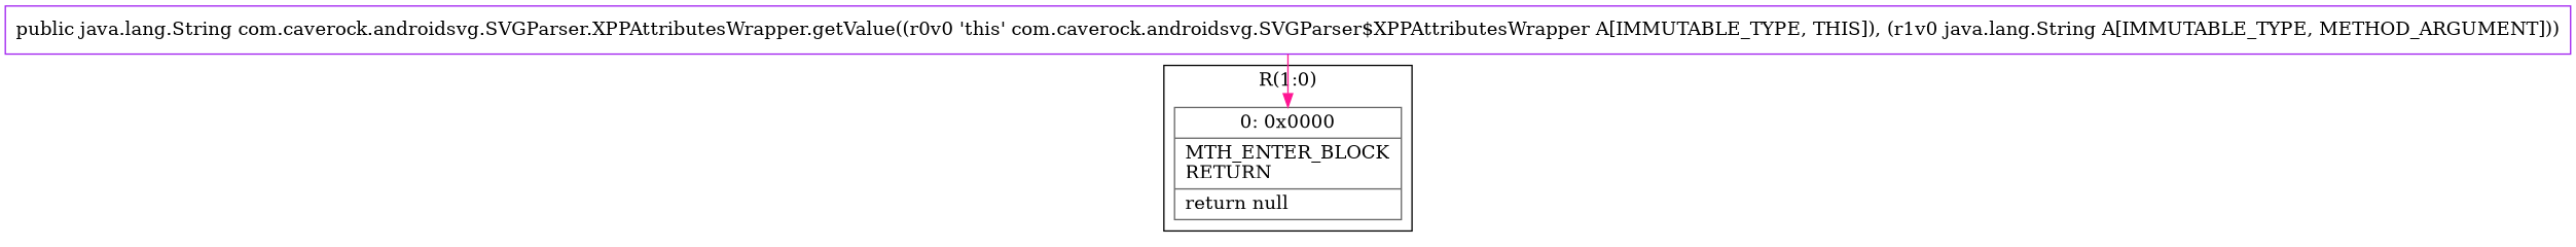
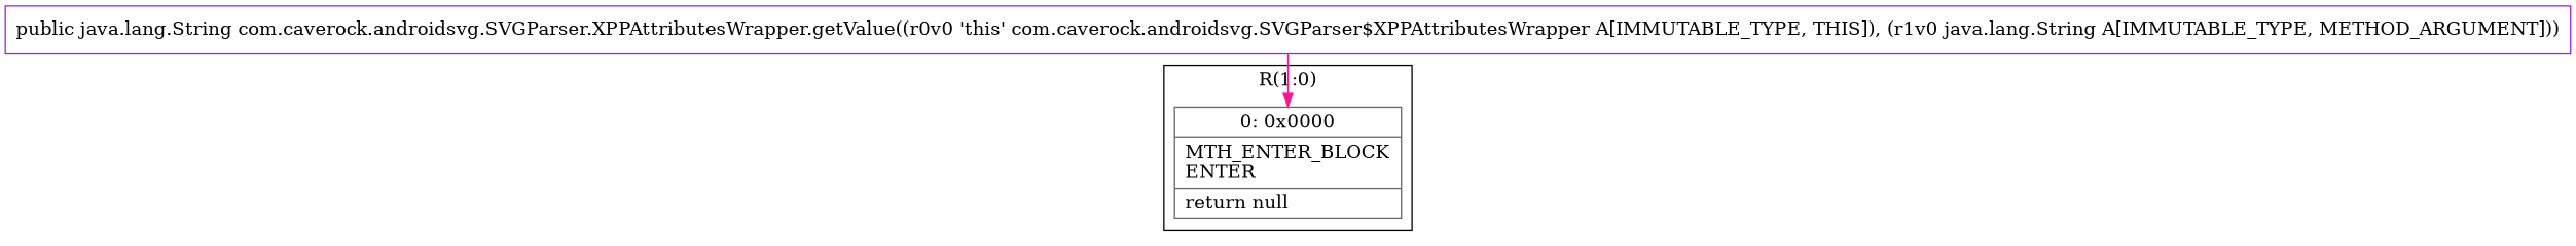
  digraph {
    node [shape=record]
-   n1 [color=gray40 label="{0\:\ 0x0000|MTH_ENTER_BLOCK\lRETURN\l|return null\l}"]
+   n1 [color=gray40 label="{0\:\ 0x0000|MTH_ENTER_BLOCK\lENTER\l|return null\l}"]
    n2 [label="{public java.lang.String com.caverock.androidsvg.SVGParser.XPPAttributesWrapper.getValue((r0v0 'this' com.caverock.androidsvg.SVGParser$XPPAttributesWrapper A[IMMUTABLE_TYPE, THIS]), (r1v0 java.lang.String A[IMMUTABLE_TYPE, METHOD_ARGUMENT])) }" color=purple]
    subgraph cluster_1 {
      label="R(1:0)"
      n1
    }
    n2 -> n1 [color=deeppink]
  }
